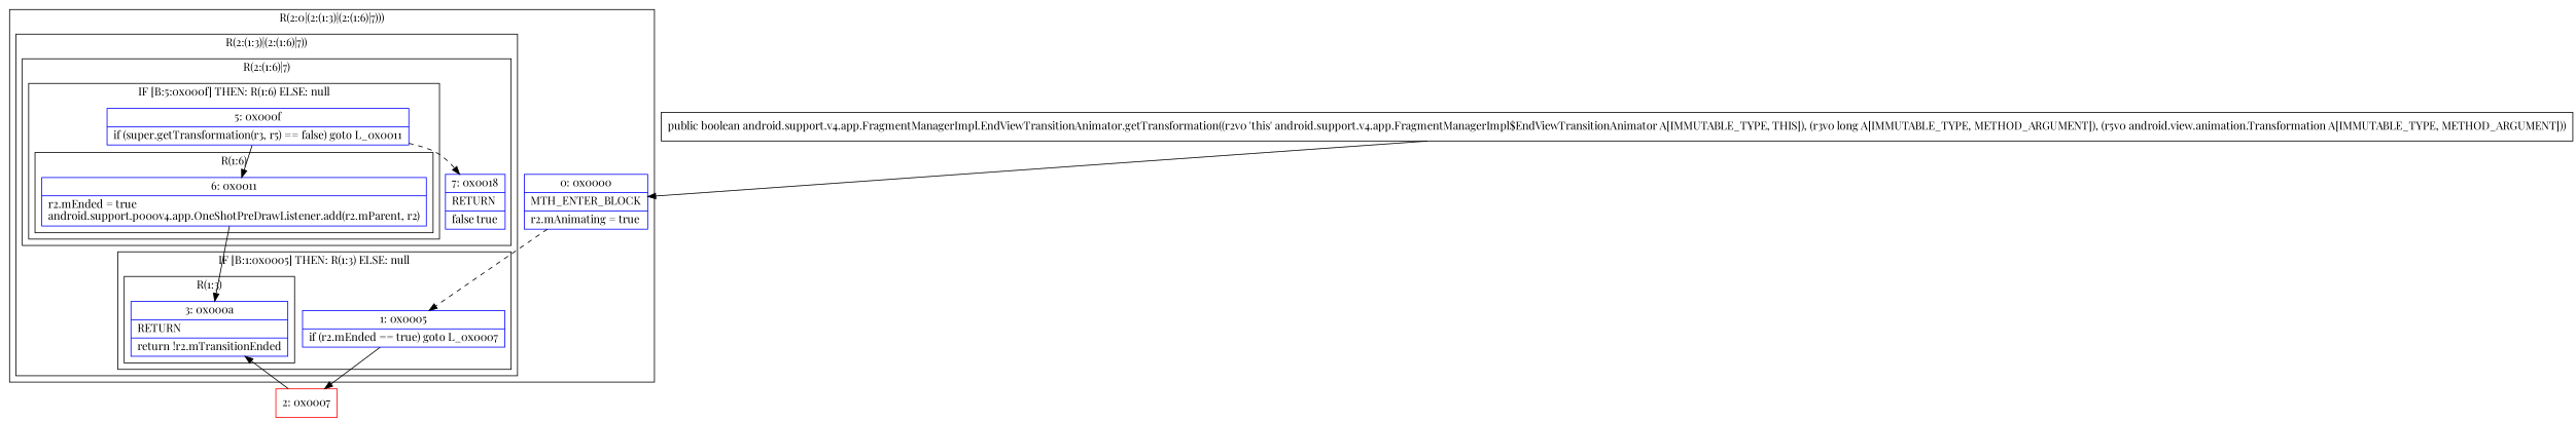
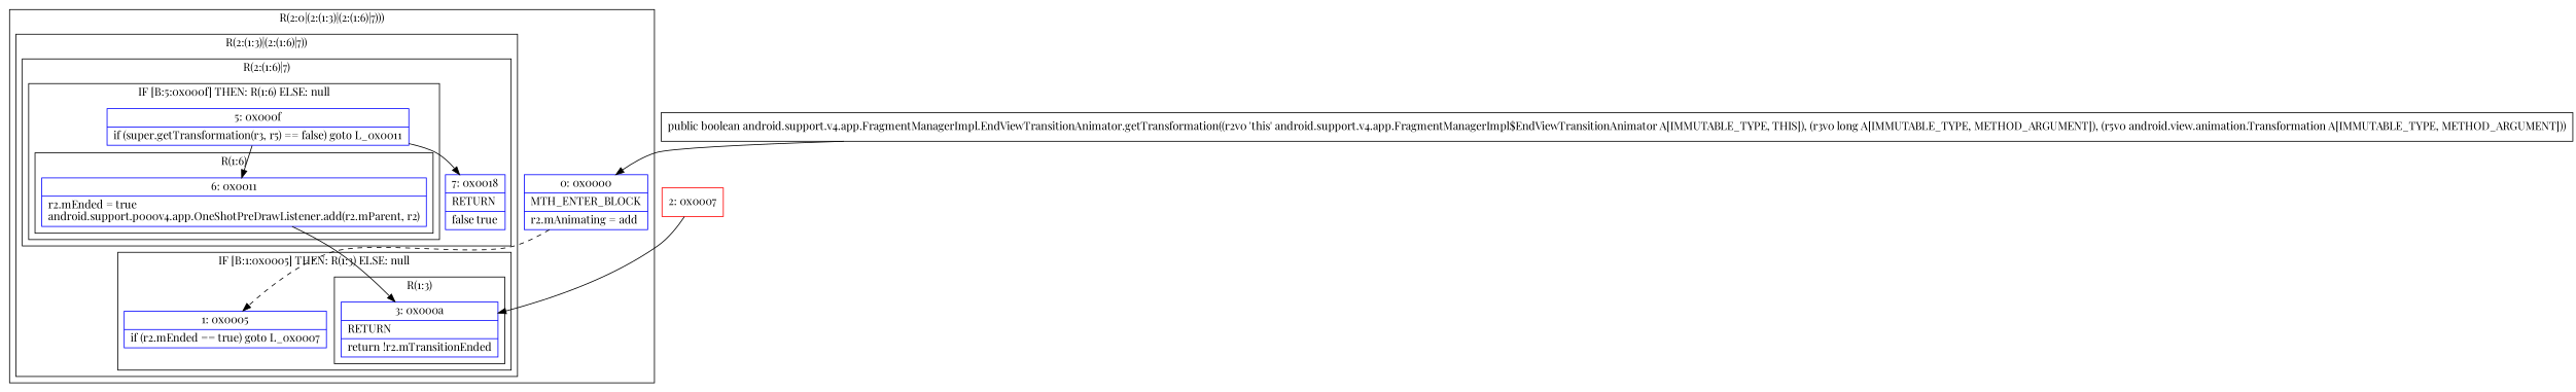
  digraph {
    fontname="Playfair Display"
    node [color=blue fontname="Playfair Display" shape=record]
    edge [fontname="Playfair Display"]
    n1 [label="{3\:\ 0x000a|RETURN\l|return !r2.mTransitionEnded\l}"]
    n2 [label="{1\:\ 0x0005|if (r2.mEnded == true) goto L_0x0007\l}"]
    n3 [label="{6\:\ 0x0011|r2.mEnded = true\landroid.support.p000v4.app.OneShotPreDrawListener.add(r2.mParent, r2)\l}"]
    n4 [label="{5\:\ 0x000f|if (super.getTransformation(r3, r5) == false) goto L_0x0011\l}"]
    n5 [label="{7\:\ 0x0018|RETURN\l|false true\l}"]
-   n6 [label="{0\:\ 0x0000|MTH_ENTER_BLOCK\l|r2.mAnimating = true\l}"]
+   n6 [label="{0\:\ 0x0000|MTH_ENTER_BLOCK\l|r2.mAnimating = add\l}"]
    n7 [color=red label="{2\:\ 0x0007}"]
    n8 [label="{public boolean android.support.v4.app.FragmentManagerImpl.EndViewTransitionAnimator.getTransformation((r2v0 'this' android.support.v4.app.FragmentManagerImpl$EndViewTransitionAnimator A[IMMUTABLE_TYPE, THIS]), (r3v0 long A[IMMUTABLE_TYPE, METHOD_ARGUMENT]), (r5v0 android.view.animation.Transformation A[IMMUTABLE_TYPE, METHOD_ARGUMENT])) }" color=""]
    subgraph cluster_1 {
      label="R(2:0|(2:(1:3)|(2:(1:6)|7)))"
      n6
      subgraph cluster_2 {
        label="R(2:(1:3)|(2:(1:6)|7))"
        subgraph cluster_3 {
          label="IF [B:1:0x0005] THEN: R(1:3) ELSE: null"
          n2
          subgraph cluster_4 {
            label="R(1:3)"
            n1
          }
        }
        subgraph cluster_5 {
          label="R(2:(1:6)|7)"
          n5
          subgraph cluster_6 {
            label="IF [B:5:0x000f] THEN: R(1:6) ELSE: null"
            n4
            subgraph cluster_7 {
              label="R(1:6)"
              n3
            }
          }
        }
      }
    }
-   n2 -> n7
    n3 -> n1
    n4 -> n3
-   n4 -> n5 [style=dashed]
+   n4 -> n5 [style=solid]
    n6 -> n2 [style=dashed]
    n7 -> n1
    n8 -> n6
  }
